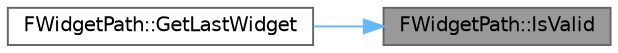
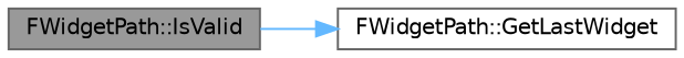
  digraph {
    rankdir=RL
    node [fontname=Helvetica fontsize=10 shape=box style=filled]
    n1 [color=gray40 fillcolor=grey60 fontcolor=black height=0.2 label="FWidgetPath::IsValid" width=0.4]
    n2 [color=grey40 fillcolor=white height=0.2 label="FWidgetPath::GetLastWidget" width=0.4]
-   n1 -> n2 [color=steelblue1 dir=back fontname=Helvetica fontsize=10 labelfontname=Helvetica labelfontsize=10 style=solid]
+   n2 -> n1 [color=steelblue1 dir=back fontname=Helvetica fontsize=10 labelfontname=Helvetica labelfontsize=10 style=solid]
  }
